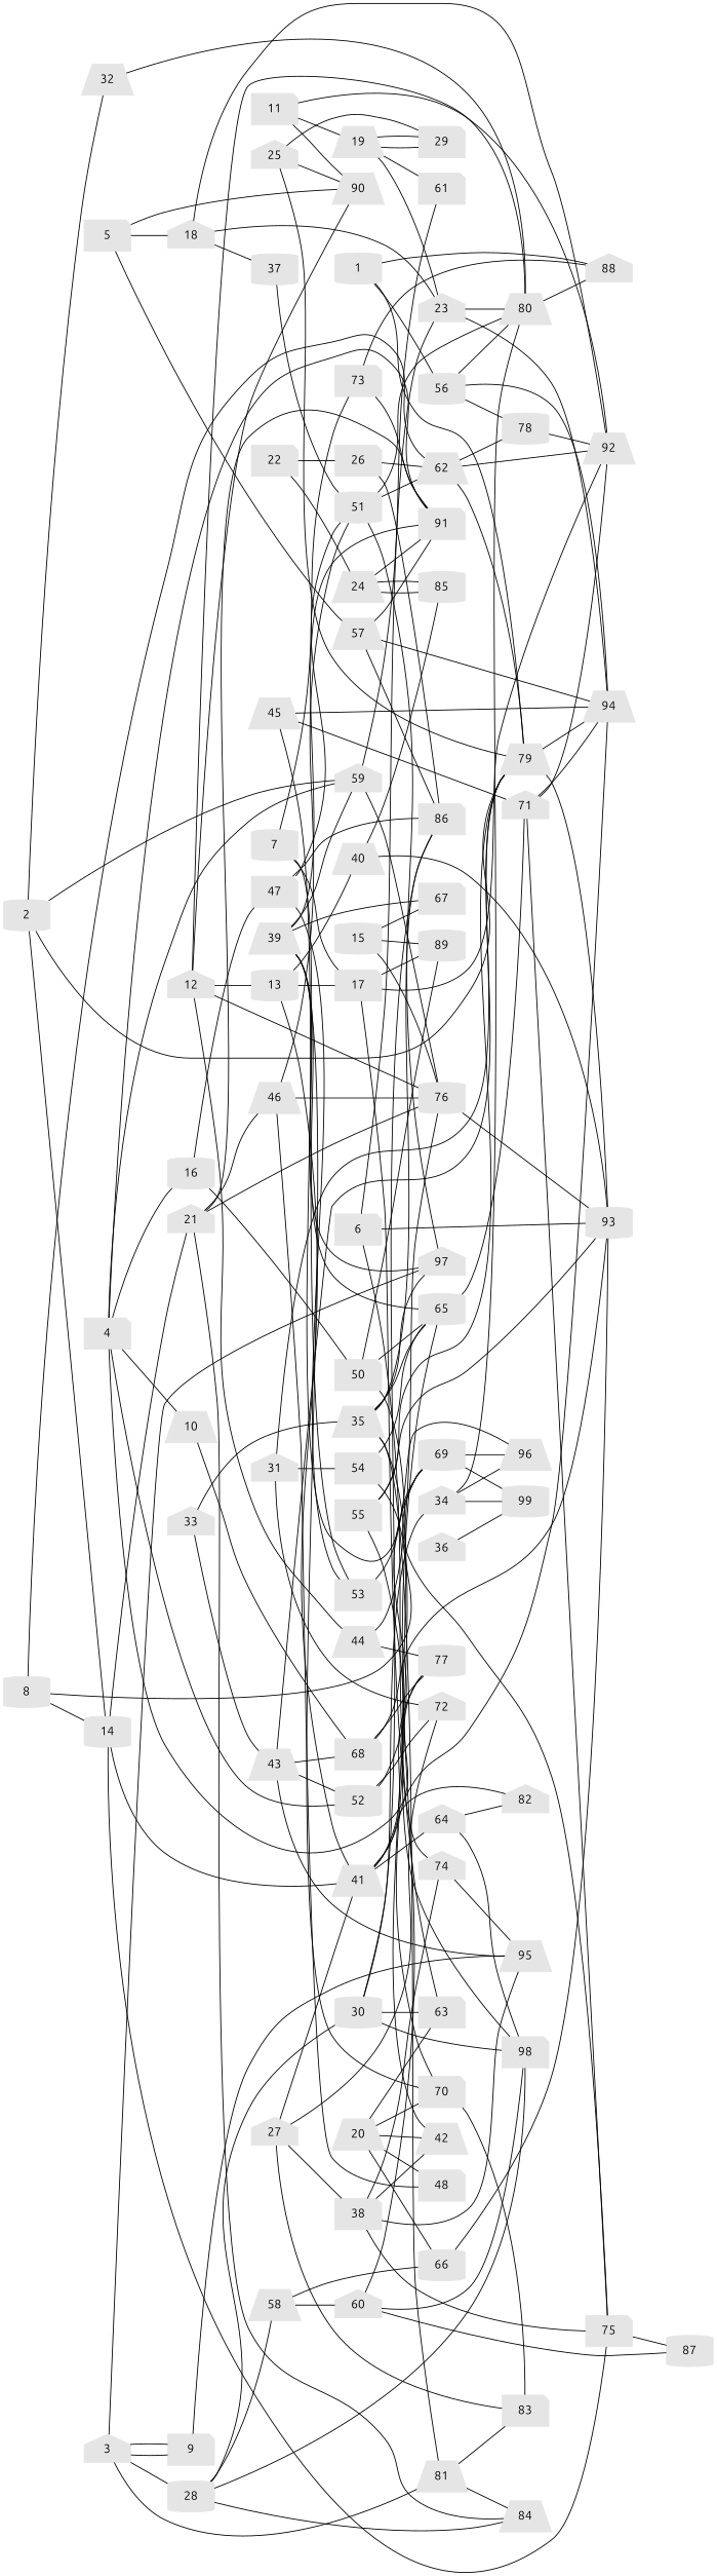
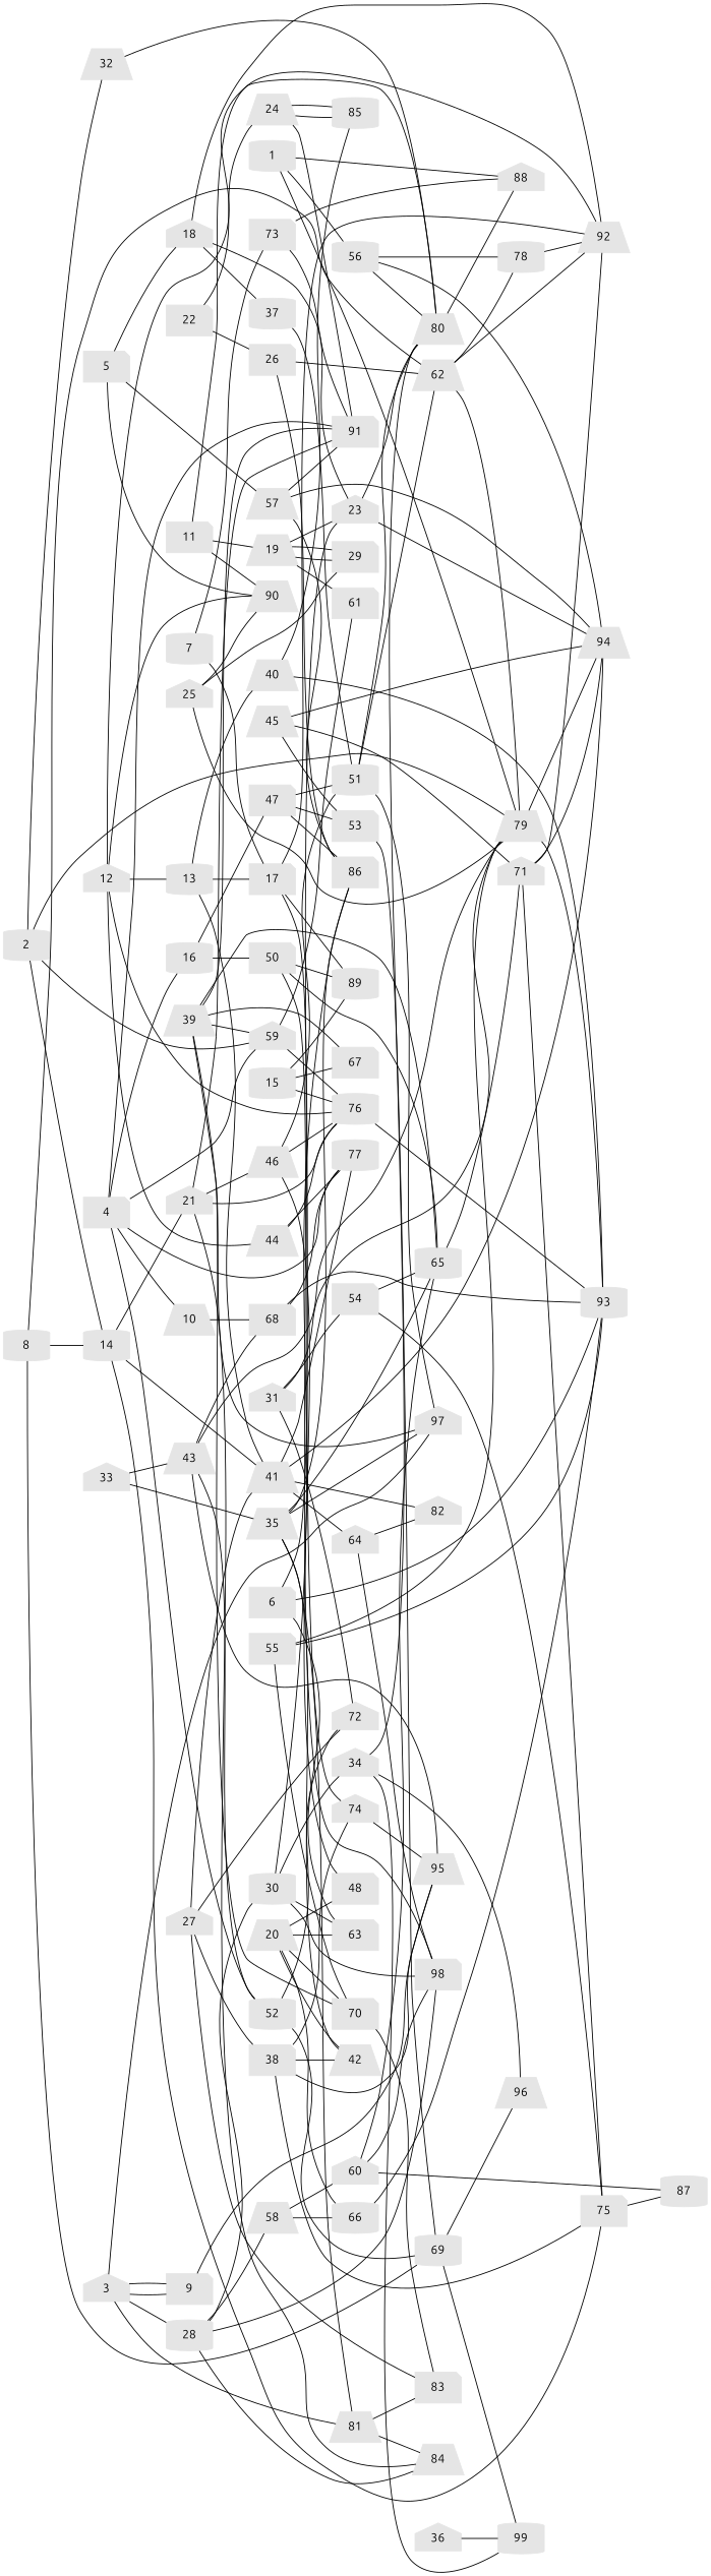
  graph {
    fontname=Ubuntu
    rankdir=LR
    node [color=gray90 fontname=Ubuntu shape=note style=filled]
    edge [fontname=Ubuntu]
    1 [shape=cylinder]
    56 [shape=cylinder]
    79 [shape=trapezium]
    88 [shape=house]
    80 [shape=trapezium]
    94 [shape=trapezium]
    78 [shape=cylinder]
    93 [shape=cylinder]
    2 [shape=cylinder]
    14 [shape=cylinder]
    32 [shape=trapezium]
    59 [shape=house]
    41 [shape=trapezium]
    21 [shape=house]
    75
    76 [shape=cylinder]
    61
    3 [shape=house]
    9
    28 [shape=cylinder]
    81 [shape=trapezium]
    97 [shape=house]
    95 [shape=trapezium]
    84 [shape=trapezium]
    30 [shape=cylinder]
    58 [shape=trapezium]
    98
    83
    4
    10 [shape=trapezium]
    16 [shape=cylinder]
    52 [shape=cylinder]
    77 [shape=cylinder]
    91
    68
    47
    50
    69 [shape=cylinder]
    72 [shape=house]
    18 [shape=house]
    5
    57 [shape=trapezium]
    90 [shape=trapezium]
    23 [shape=house]
    92 [shape=trapezium]
    37 [shape=cylinder]
    86
    6
    63
    7 [shape=cylinder]
    17
    73
    96 [shape=trapezium]
    89 [shape=cylinder]
    74 [shape=house]
    8 [shape=cylinder]
    62 [shape=trapezium]
    99 [shape=cylinder]
    11
    19 [shape=trapezium]
    29
    12 [shape=house]
    13 [shape=cylinder]
    44 [shape=trapezium]
    40 [shape=trapezium]
    85 [shape=cylinder]
    64 [shape=house]
    82 [shape=house]
    46 [shape=trapezium]
    87 [shape=cylinder]
    15 [shape=cylinder]
    67
    51 [shape=cylinder]
    53
    65 [shape=cylinder]
    20 [shape=trapezium]
    42 [shape=trapezium]
    48
    66 [shape=cylinder]
    70
    24 [shape=trapezium]
    22
    26
    25 [shape=house]
    27 [shape=house]
    38
    34 [shape=house]
    60 [shape=house]
    31 [shape=house]
    54
    36 [shape=house]
    33 [shape=house]
    35 [shape=trapezium]
    43 [shape=trapezium]
    71 [shape=house]
    39 [shape=trapezium]
    45 [shape=trapezium]
    55
    1 -- 56
    1 -- 79
    1 -- 88
    56 -- 80
    56 -- 94
    56 -- 78
    79 -- 94
    79 -- 93
    80 -- 88
    78 -- 92
    2 -- 79
    2 -- 14
    2 -- 32
    2 -- 59
    14 -- 41
    14 -- 21
    14 -- 75
    32 -- 80
    59 -- 76
    59 -- 61
    41 -- 94
    41 -- 77
    41 -- 64
    41 -- 82
    21 -- 76
    21 -- 84
    21 -- 91
    21 -- 46
    75 -- 87
    76 -- 93
    3 -- 9
    3 -- 9
    3 -- 28
    3 -- 81
    3 -- 97
    9 -- 95
    28 -- 84
    28 -- 30
    28 -- 58
    28 -- 98
    81 -- 84
    81 -- 83
    30 -- 98
    30 -- 86
    30 -- 63
    30 -- 34
    58 -- 66
    58 -- 60
    4 -- 59
    4 -- 10
    4 -- 16
    4 -- 52
    4 -- 77
    4 -- 91
    10 -- 68
    16 -- 47
    16 -- 50
    52 -- 69
    52 -- 72
    68 -- 93
    68 -- 77
    47 -- 86
    47 -- 51
    47 -- 53
    50 -- 98
    50 -- 89
    50 -- 65
    69 -- 96
    69 -- 99
    18 -- 23
    18 -- 92
    18 -- 37
    5 -- 18
    5 -- 57
    5 -- 90
    57 -- 94
    57 -- 91
    57 -- 86
    23 -- 80
    23 -- 94
    37 -- 51
    6 -- 93
    6 -- 23
    6 -- 63
    7 -- 17
    7 -- 73
-   7 -- 96
    17 -- 92
    17 -- 89
    17 -- 74
    73 -- 88
    73 -- 91
    74 -- 95
    8 -- 14
    8 -- 69
    8 -- 62
    62 -- 79
    62 -- 78
    62 -- 92
    11 -- 90
    11 -- 92
    11 -- 19
    19 -- 61
    19 -- 23
    19 -- 29
    19 -- 29
    12 -- 80
    12 -- 76
    12 -- 90
    12 -- 13
    12 -- 44
    13 -- 41
    13 -- 17
    13 -- 40
    44 -- 76
    44 -- 77
    40 -- 93
    40 -- 85
    64 -- 98
    64 -- 82
    46 -- 76
    46 -- 51
    46 -- 48
    15 -- 76
    15 -- 89
    15 -- 67
    51 -- 80
    51 -- 97
    51 -- 62
    53 -- 69
    65 -- 71
    20 -- 63
    20 -- 42
    20 -- 48
    20 -- 66
    20 -- 70
    66 -- 93
    70 -- 83
    24 -- 91
    24 -- 85
    24 -- 85
    22 -- 24
    22 -- 26
    26 -- 86
    26 -- 62
    25 -- 79
    25 -- 90
    25 -- 29
    27 -- 41
    27 -- 83
    27 -- 72
    27 -- 38
    38 -- 75
    38 -- 95
    38 -- 74
    38 -- 42
    34 -- 80
    34 -- 96
    34 -- 99
    60 -- 98
    60 -- 87
    60 -- 65
    31 -- 79
    31 -- 72
    31 -- 54
    54 -- 75
    54 -- 65
    36 -- 99
    33 -- 35
    33 -- 43
    35 -- 81
    35 -- 97
    35 -- 86
    35 -- 65
    35 -- 42
    43 -- 79
    43 -- 95
    43 -- 52
    43 -- 68
    71 -- 94
    71 -- 75
    71 -- 92
    39 -- 59
    39 -- 97
    39 -- 91
    39 -- 67
    39 -- 65
    39 -- 70
    45 -- 94
    45 -- 53
    45 -- 71
    55 -- 79
    55 -- 93
    55 -- 70
  }
